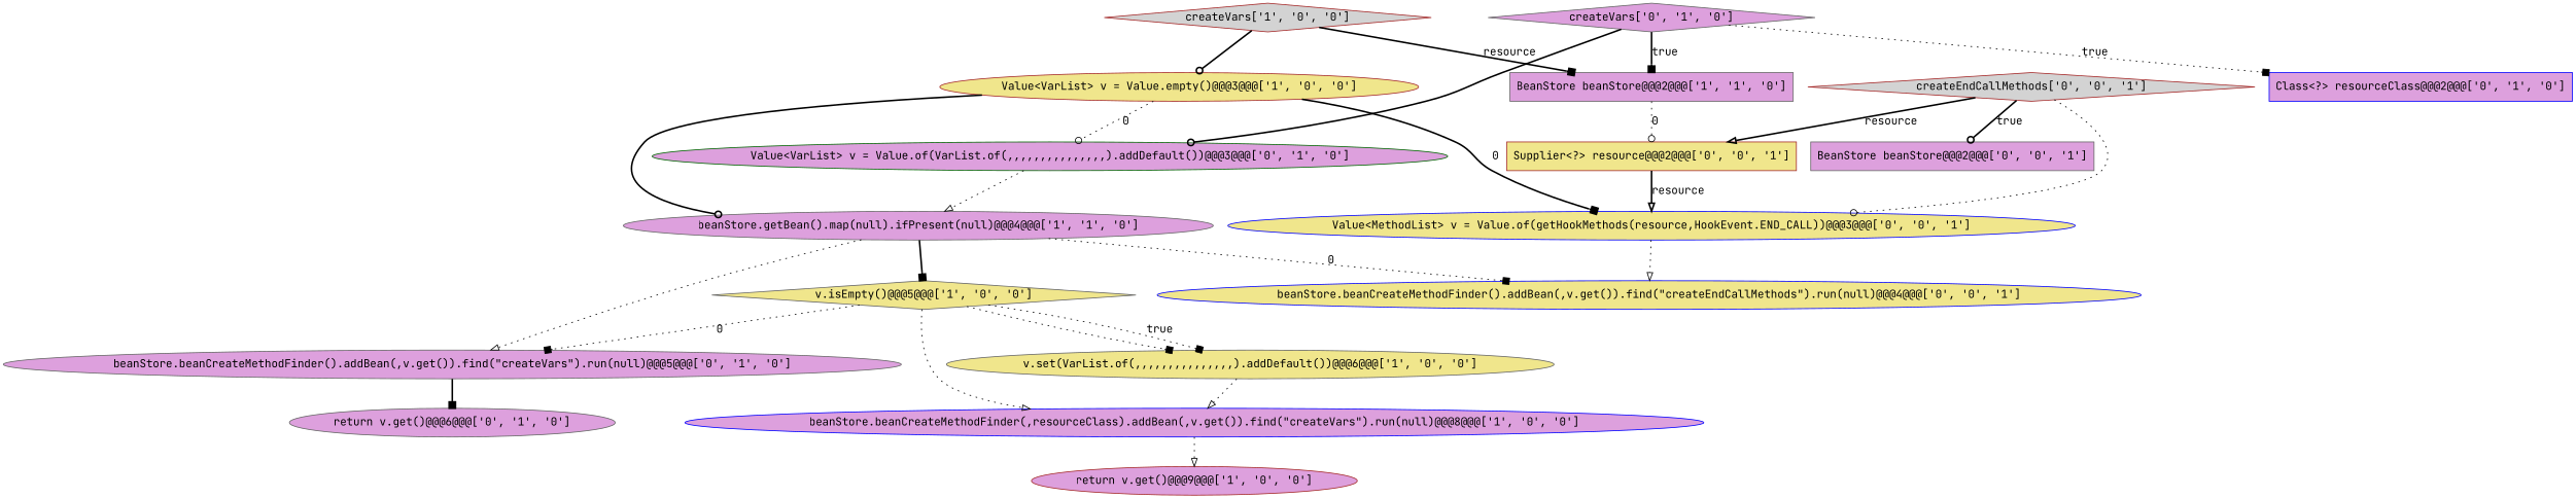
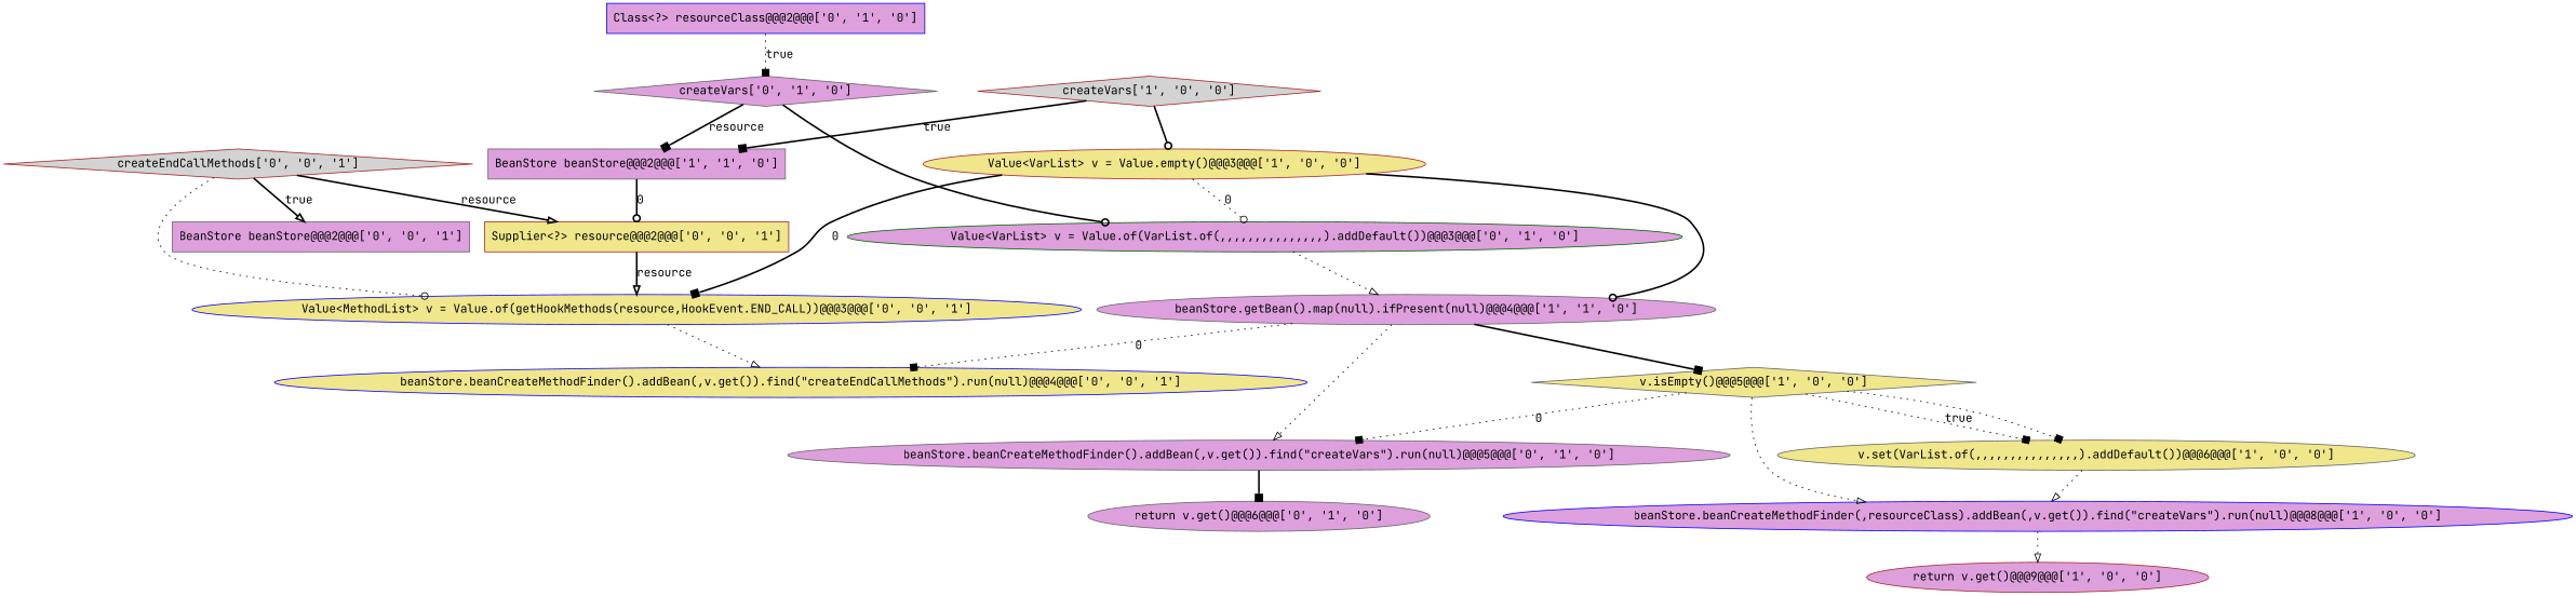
  digraph {
    fontname="JetBrains Mono"
    node [color=gray40 fillcolor=plum fontname="JetBrains Mono" shape=ellipse style=filled]
    edge [arrowhead=box fontname="JetBrains Mono" style=dotted]
    n1 [label="BeanStore beanStore@@@2@@@['1', '1', '0']" shape=box]
    n2 [color=brown fillcolor=khaki label="Supplier<?> resource@@@2@@@['0', '0', '1']" shape=box]
    n3 [color=blue fillcolor=khaki label="Value<MethodList> v = Value.of(getHookMethods(resource,HookEvent.END_CALL))@@@3@@@['0', '0', '1']"]
    n4 [color=blue label="Class<?> resourceClass@@@2@@@['0', '1', '0']" shape=box]
    n5 [label="BeanStore beanStore@@@2@@@['0', '0', '1']" shape=box]
    n6 [color=blue fillcolor=khaki label="beanStore.beanCreateMethodFinder().addBean(,v.get()).find(\"createEndCallMethods\").run(null)@@@4@@@['0', '0', '1']"]
    n7 [color=darkgreen label="Value<VarList> v = Value.of(VarList.of(,,,,,,,,,,,,,,,).addDefault())@@@3@@@['0', '1', '0']"]
    n8 [label="beanStore.getBean().map(null).ifPresent(null)@@@4@@@['1', '1', '0']"]
    n9 [fillcolor=khaki label="v.isEmpty()@@@5@@@['1', '0', '0']" shape=diamond]
    n10 [label="beanStore.beanCreateMethodFinder().addBean(,v.get()).find(\"createVars\").run(null)@@@5@@@['0', '1', '0']"]
    n11 [color=brown fillcolor=khaki label="Value<VarList> v = Value.empty()@@@3@@@['1', '0', '0']"]
    n12 [label="return v.get()@@@6@@@['0', '1', '0']"]
    n13 [color=blue label="beanStore.beanCreateMethodFinder(,resourceClass).addBean(,v.get()).find(\"createVars\").run(null)@@@8@@@['1', '0', '0']"]
    n14 [fillcolor=khaki label="v.set(VarList.of(,,,,,,,,,,,,,,,).addDefault())@@@6@@@['1', '0', '0']"]
    n15 [color=brown fillcolor=lightgrey label="createEndCallMethods['0', '0', '1']" shape=diamond]
    n16 [color=brown label="return v.get()@@@9@@@['1', '0', '0']"]
    n17 [color=brown fillcolor=lightgrey label="createVars['1', '0', '0']" shape=diamond]
    n18 [label="createVars['0', '1', '0']" shape=diamond]
-   n1 -> n2 [arrowhead=odot label=0]
+   n1 -> n2 [arrowhead=odot label=0 style=bold]
    n2 -> n3 [arrowhead=onormal label=resource style=bold]
    n3 -> n6 [arrowhead=onormal]
    n7 -> n8 [arrowhead=onormal]
    n8 -> n6 [label=0]
    n8 -> n9 [style=bold]
    n8 -> n10 [arrowhead=onormal]
    n9 -> n10 [label=0]
    n9 -> n13 [arrowhead=onormal]
    n9 -> n14 [label=true]
    n9 -> n14
    n10 -> n12 [style=bold]
    n11 -> n3 [label=0 style=bold]
    n11 -> n7 [arrowhead=odot label=0]
    n11 -> n8 [arrowhead=odot style=bold]
    n13 -> n16 [arrowhead=onormal]
    n14 -> n13 [arrowhead=onormal]
    n15 -> n2 [arrowhead=onormal label=resource style=bold]
    n15 -> n3 [arrowhead=odot]
-   n15 -> n5 [arrowhead=odot label=true style=bold]
-   n17 -> n1 [label=resource style=bold]
+   n15 -> n5 [arrowhead=onormal label=true style=bold]
+   n17 -> n1 [label=true style=bold]
    n17 -> n11 [arrowhead=odot style=bold]
-   n18 -> n1 [label=true style=bold]
-   n18 -> n4 [label=true]
+   n18 -> n1 [label=resource style=bold]
+   n4 -> n18 [label=true]
    n18 -> n7 [arrowhead=odot style=bold]
  }
